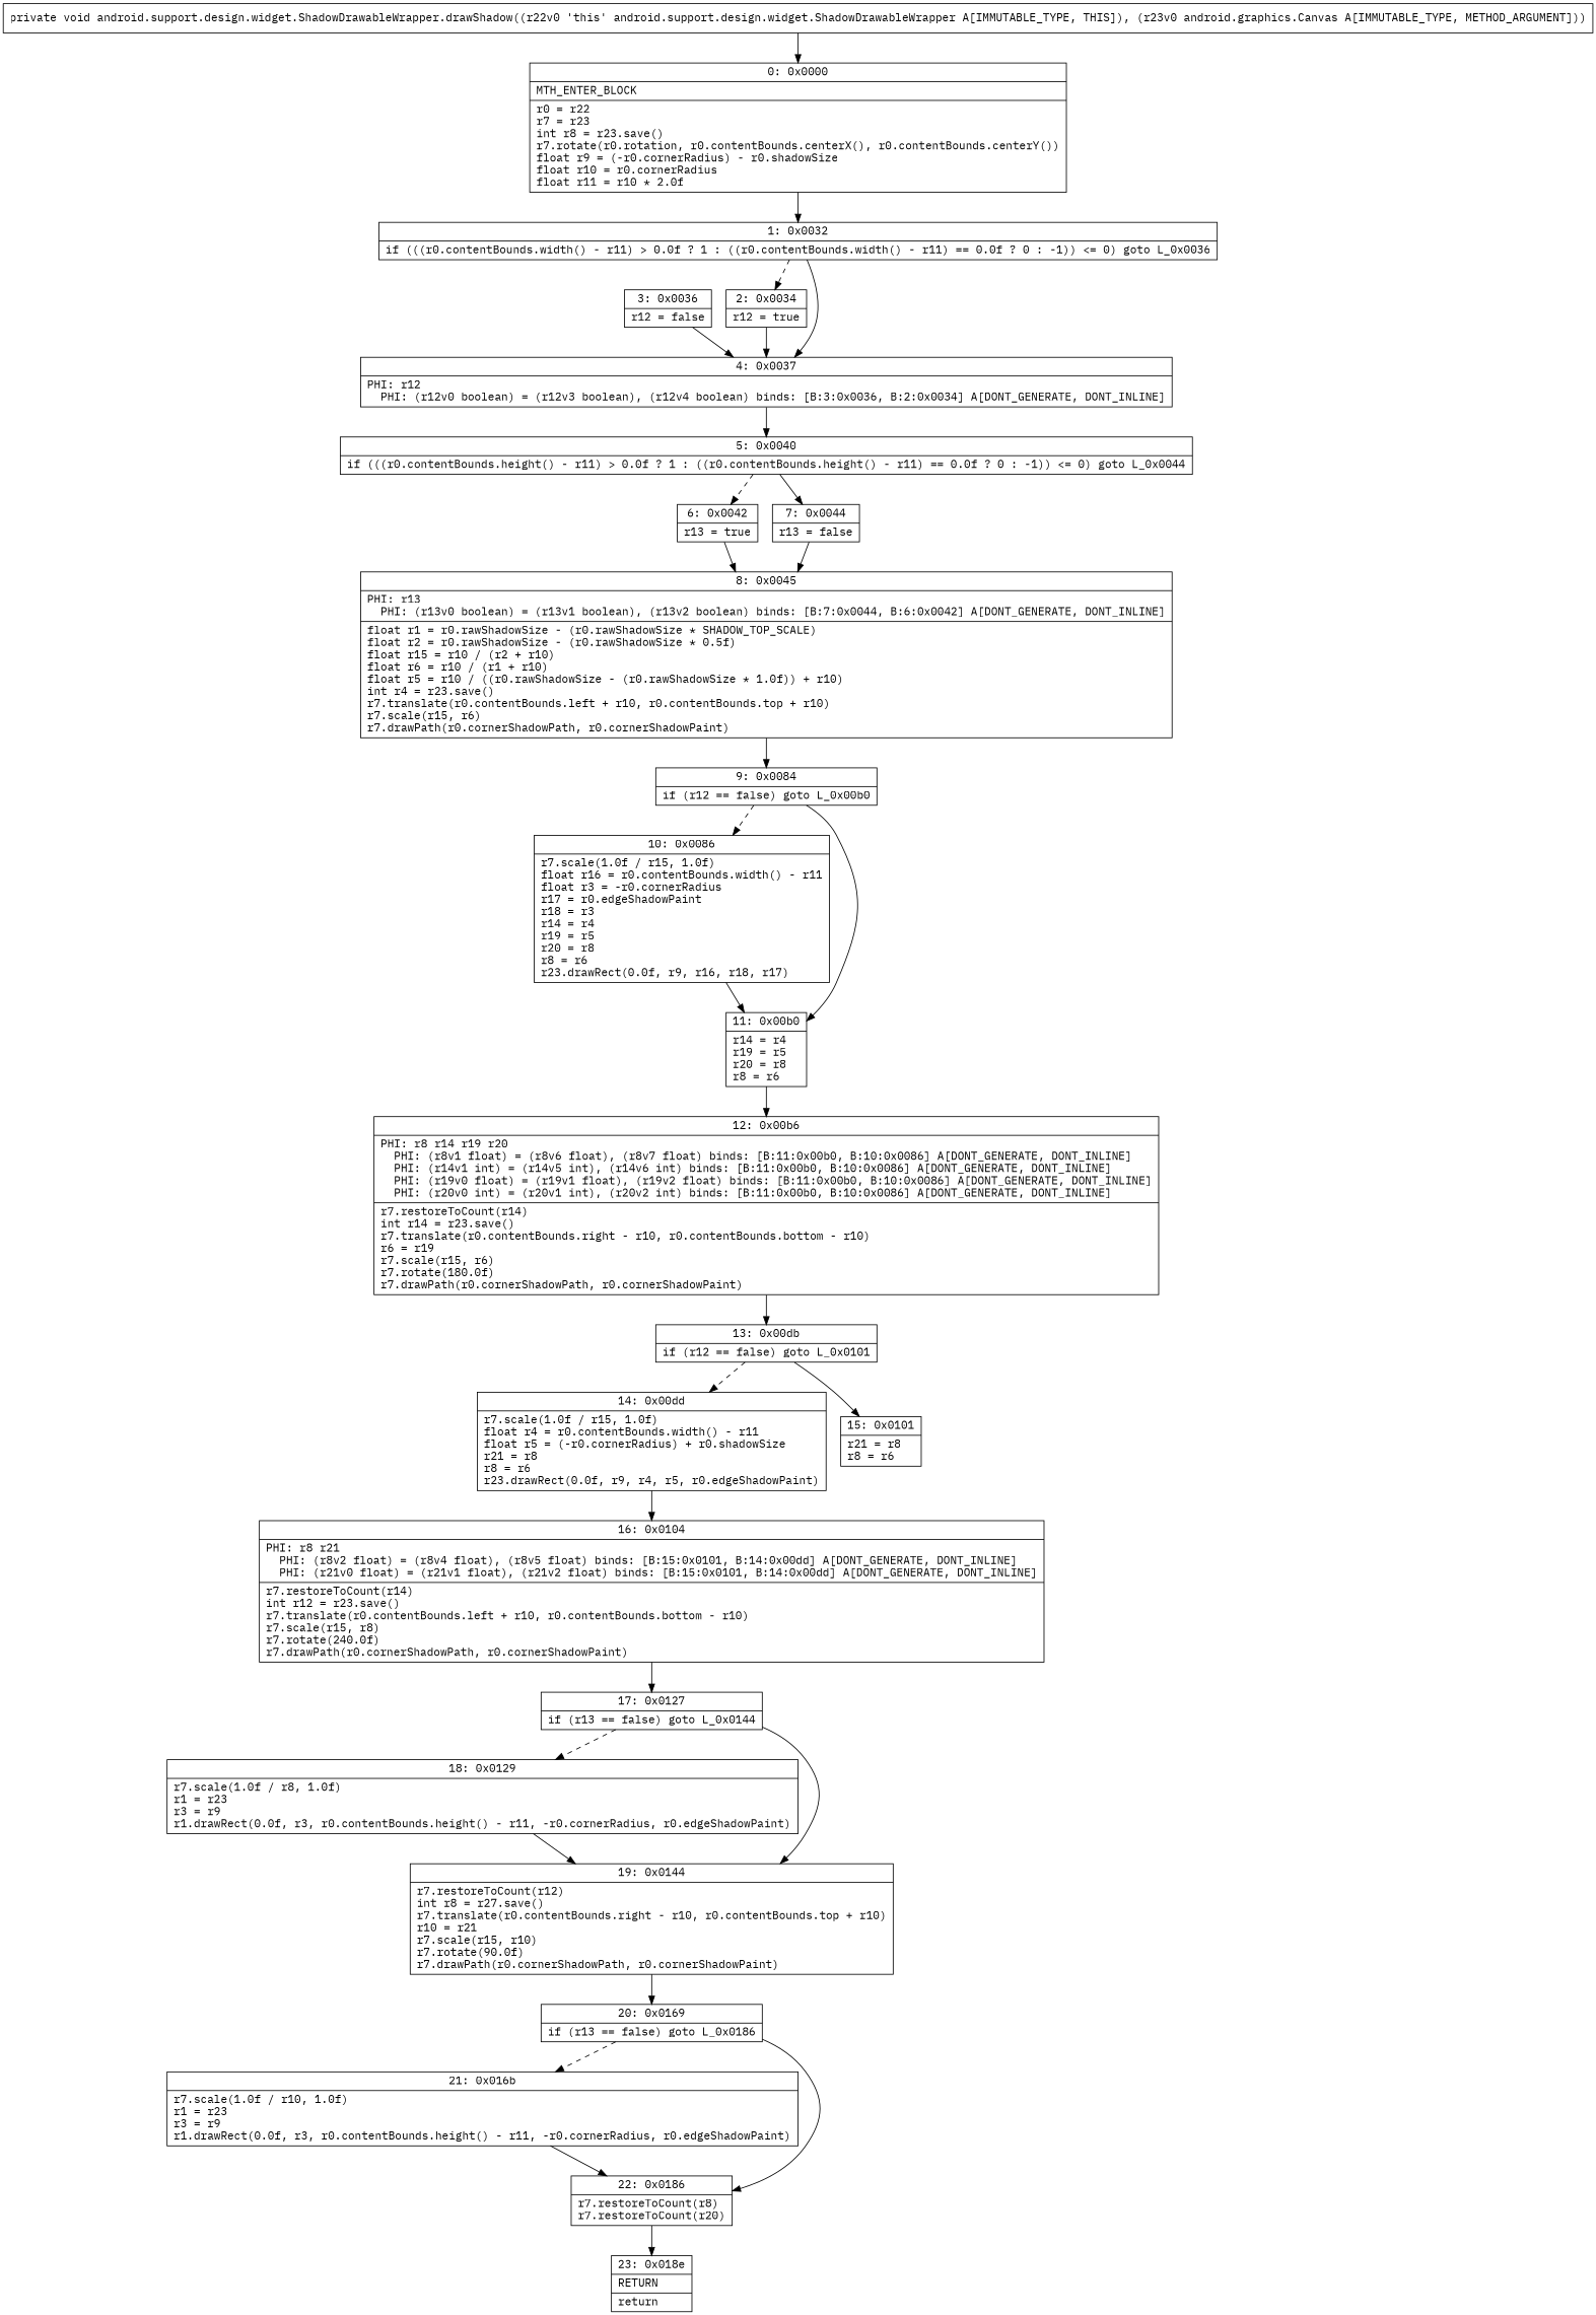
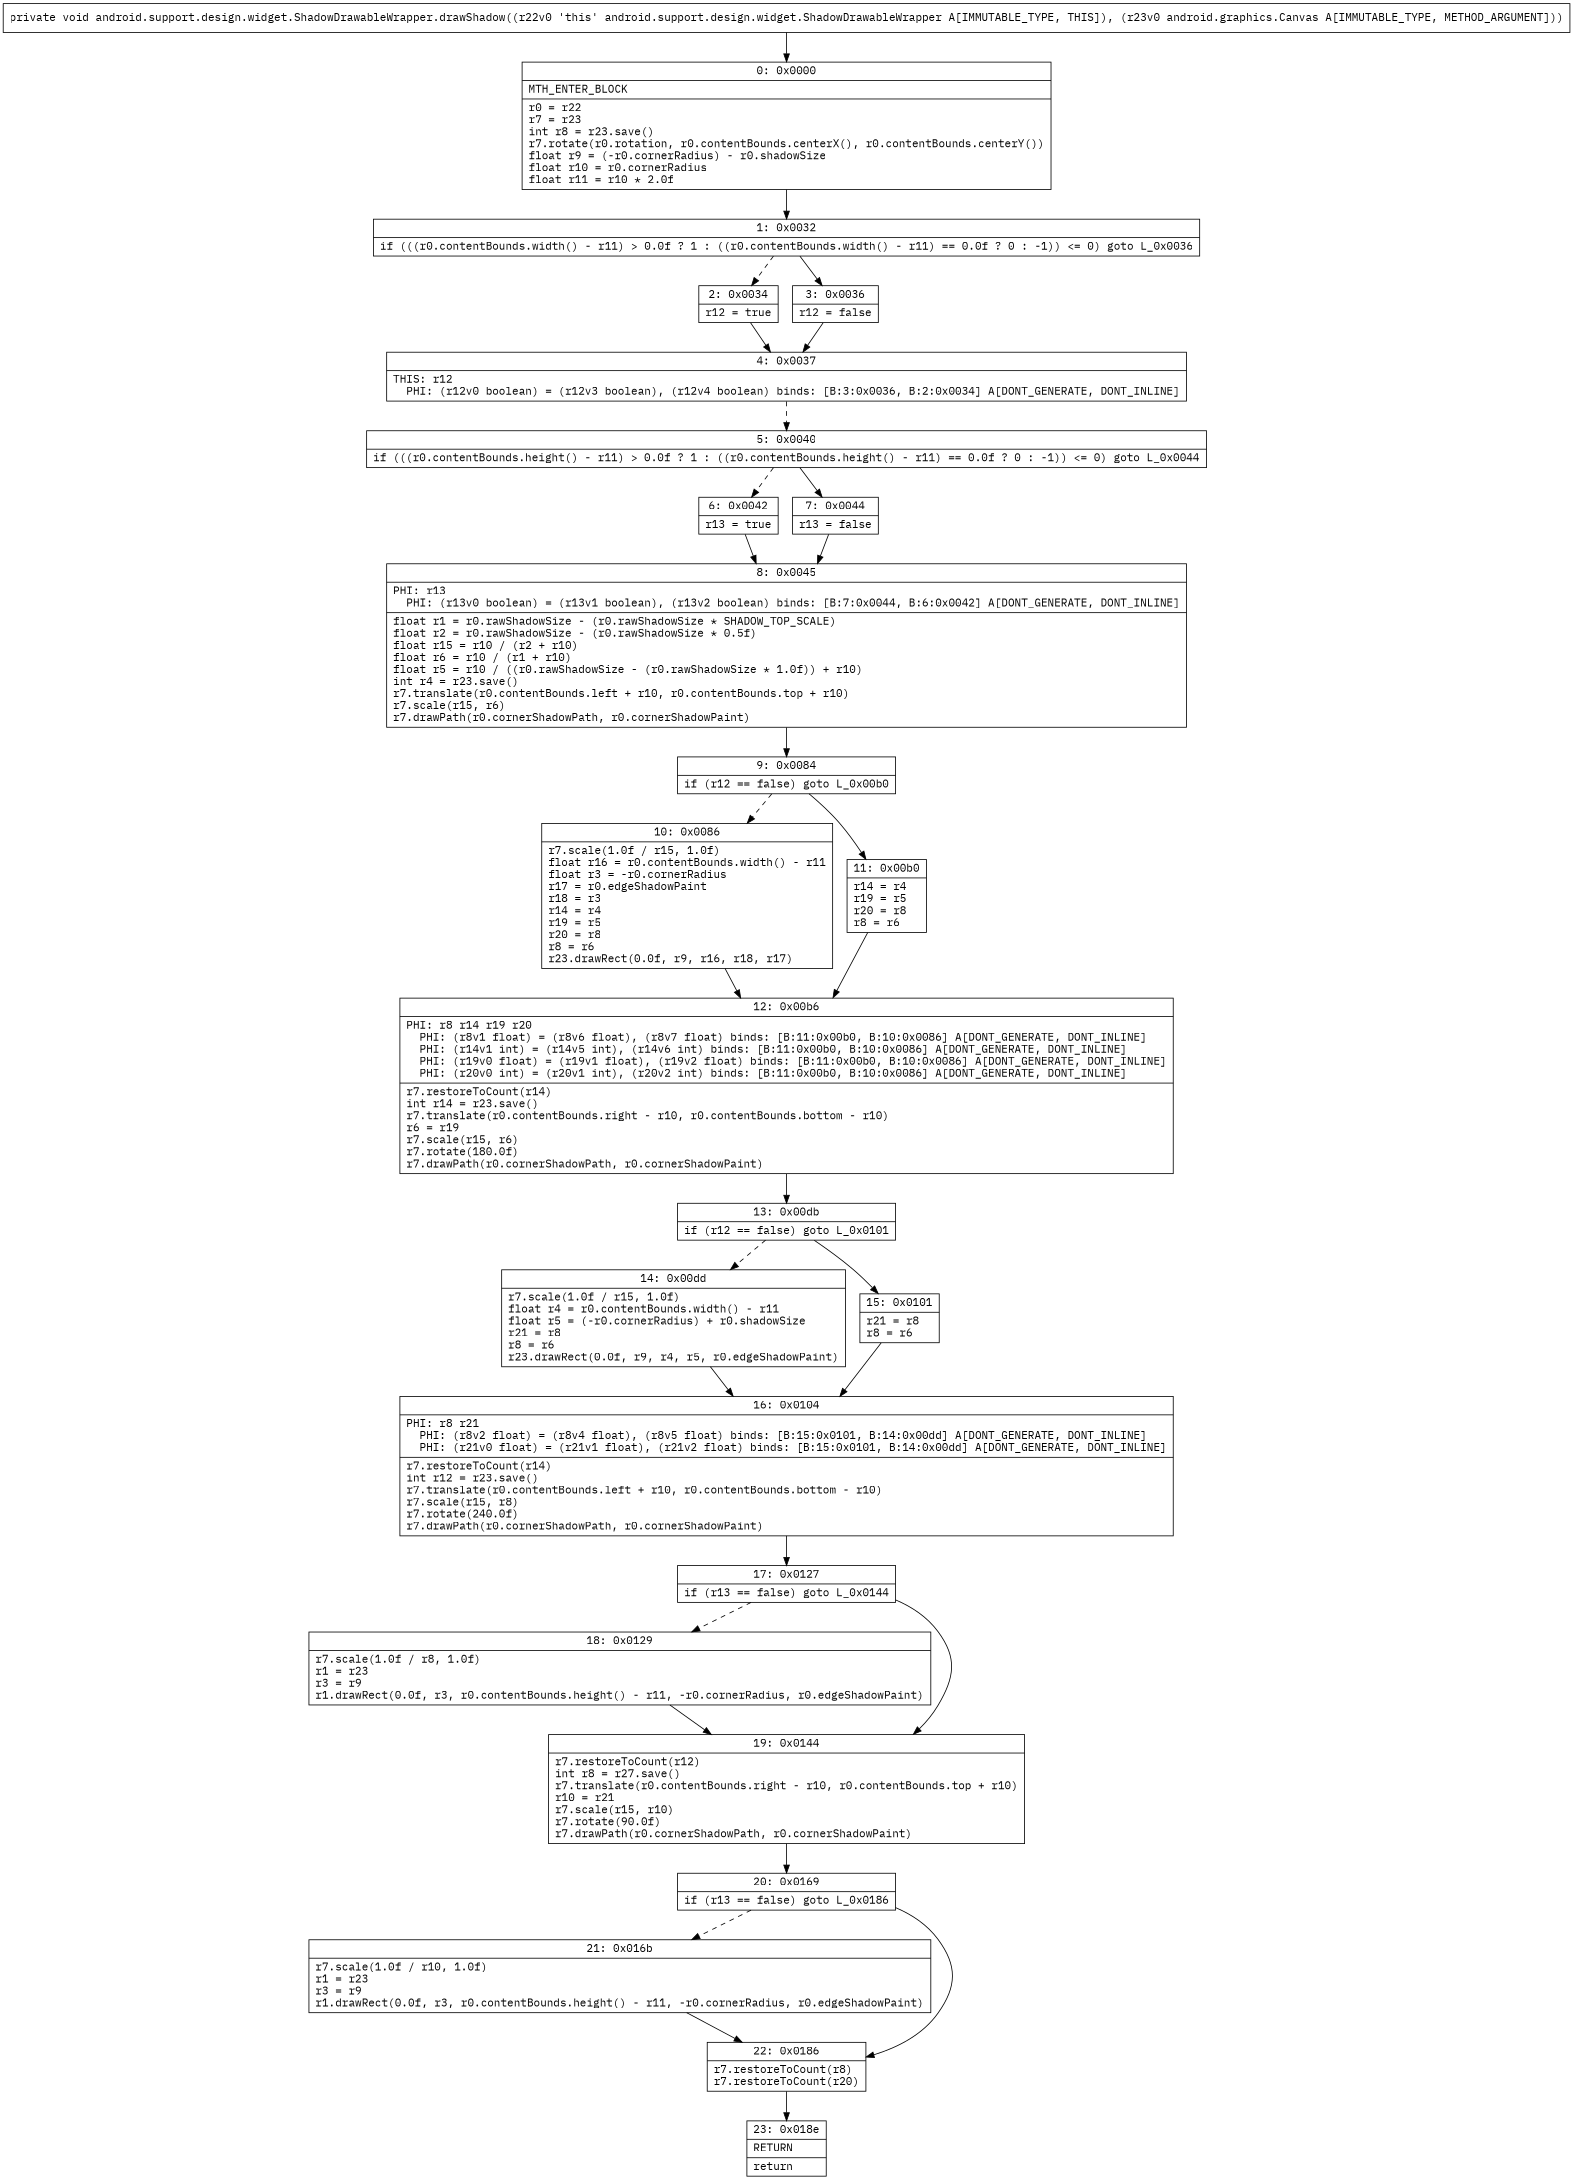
  digraph {
    fontname="IBM Plex Mono"
    node [fontname="IBM Plex Mono" shape=record]
    edge [fontname="IBM Plex Mono"]
    n1 [label="{0\:\ 0x0000|MTH_ENTER_BLOCK\l|r0 = r22\lr7 = r23\lint r8 = r23.save()\lr7.rotate(r0.rotation, r0.contentBounds.centerX(), r0.contentBounds.centerY())\lfloat r9 = (\-r0.cornerRadius) \- r0.shadowSize\lfloat r10 = r0.cornerRadius\lfloat r11 = r10 * 2.0f\l}"]
    n2 [label="{1\:\ 0x0032|if (((r0.contentBounds.width() \- r11) \> 0.0f ? 1 : ((r0.contentBounds.width() \- r11) == 0.0f ? 0 : \-1)) \<= 0) goto L_0x0036\l}"]
    n3 [label="{2\:\ 0x0034|r12 = true\l}"]
    n4 [label="{3\:\ 0x0036|r12 = false\l}"]
-   n5 [label="{4\:\ 0x0037|PHI: r12 \l  PHI: (r12v0 boolean) = (r12v3 boolean), (r12v4 boolean) binds: [B:3:0x0036, B:2:0x0034] A[DONT_GENERATE, DONT_INLINE]\l}"]
+   n5 [label="{4\:\ 0x0037|THIS: r12 \l  PHI: (r12v0 boolean) = (r12v3 boolean), (r12v4 boolean) binds: [B:3:0x0036, B:2:0x0034] A[DONT_GENERATE, DONT_INLINE]\l}"]
    n6 [label="{5\:\ 0x0040|if (((r0.contentBounds.height() \- r11) \> 0.0f ? 1 : ((r0.contentBounds.height() \- r11) == 0.0f ? 0 : \-1)) \<= 0) goto L_0x0044\l}"]
    n7 [label="{6\:\ 0x0042|r13 = true\l}"]
    n8 [label="{7\:\ 0x0044|r13 = false\l}"]
    n9 [label="{8\:\ 0x0045|PHI: r13 \l  PHI: (r13v0 boolean) = (r13v1 boolean), (r13v2 boolean) binds: [B:7:0x0044, B:6:0x0042] A[DONT_GENERATE, DONT_INLINE]\l|float r1 = r0.rawShadowSize \- (r0.rawShadowSize * SHADOW_TOP_SCALE)\lfloat r2 = r0.rawShadowSize \- (r0.rawShadowSize * 0.5f)\lfloat r15 = r10 \/ (r2 + r10)\lfloat r6 = r10 \/ (r1 + r10)\lfloat r5 = r10 \/ ((r0.rawShadowSize \- (r0.rawShadowSize * 1.0f)) + r10)\lint r4 = r23.save()\lr7.translate(r0.contentBounds.left + r10, r0.contentBounds.top + r10)\lr7.scale(r15, r6)\lr7.drawPath(r0.cornerShadowPath, r0.cornerShadowPaint)\l}"]
    n10 [label="{9\:\ 0x0084|if (r12 == false) goto L_0x00b0\l}"]
    n11 [label="{10\:\ 0x0086|r7.scale(1.0f \/ r15, 1.0f)\lfloat r16 = r0.contentBounds.width() \- r11\lfloat r3 = \-r0.cornerRadius\lr17 = r0.edgeShadowPaint\lr18 = r3\lr14 = r4\lr19 = r5\lr20 = r8\lr8 = r6\lr23.drawRect(0.0f, r9, r16, r18, r17)\l}"]
    n12 [label="{11\:\ 0x00b0|r14 = r4\lr19 = r5\lr20 = r8\lr8 = r6\l}"]
    n13 [label="{12\:\ 0x00b6|PHI: r8 r14 r19 r20 \l  PHI: (r8v1 float) = (r8v6 float), (r8v7 float) binds: [B:11:0x00b0, B:10:0x0086] A[DONT_GENERATE, DONT_INLINE]\l  PHI: (r14v1 int) = (r14v5 int), (r14v6 int) binds: [B:11:0x00b0, B:10:0x0086] A[DONT_GENERATE, DONT_INLINE]\l  PHI: (r19v0 float) = (r19v1 float), (r19v2 float) binds: [B:11:0x00b0, B:10:0x0086] A[DONT_GENERATE, DONT_INLINE]\l  PHI: (r20v0 int) = (r20v1 int), (r20v2 int) binds: [B:11:0x00b0, B:10:0x0086] A[DONT_GENERATE, DONT_INLINE]\l|r7.restoreToCount(r14)\lint r14 = r23.save()\lr7.translate(r0.contentBounds.right \- r10, r0.contentBounds.bottom \- r10)\lr6 = r19\lr7.scale(r15, r6)\lr7.rotate(180.0f)\lr7.drawPath(r0.cornerShadowPath, r0.cornerShadowPaint)\l}"]
    n14 [label="{13\:\ 0x00db|if (r12 == false) goto L_0x0101\l}"]
    n15 [label="{14\:\ 0x00dd|r7.scale(1.0f \/ r15, 1.0f)\lfloat r4 = r0.contentBounds.width() \- r11\lfloat r5 = (\-r0.cornerRadius) + r0.shadowSize\lr21 = r8\lr8 = r6\lr23.drawRect(0.0f, r9, r4, r5, r0.edgeShadowPaint)\l}"]
    n16 [label="{15\:\ 0x0101|r21 = r8\lr8 = r6\l}"]
    n17 [label="{16\:\ 0x0104|PHI: r8 r21 \l  PHI: (r8v2 float) = (r8v4 float), (r8v5 float) binds: [B:15:0x0101, B:14:0x00dd] A[DONT_GENERATE, DONT_INLINE]\l  PHI: (r21v0 float) = (r21v1 float), (r21v2 float) binds: [B:15:0x0101, B:14:0x00dd] A[DONT_GENERATE, DONT_INLINE]\l|r7.restoreToCount(r14)\lint r12 = r23.save()\lr7.translate(r0.contentBounds.left + r10, r0.contentBounds.bottom \- r10)\lr7.scale(r15, r8)\lr7.rotate(240.0f)\lr7.drawPath(r0.cornerShadowPath, r0.cornerShadowPaint)\l}"]
    n18 [label="{17\:\ 0x0127|if (r13 == false) goto L_0x0144\l}"]
    n19 [label="{18\:\ 0x0129|r7.scale(1.0f \/ r8, 1.0f)\lr1 = r23\lr3 = r9\lr1.drawRect(0.0f, r3, r0.contentBounds.height() \- r11, \-r0.cornerRadius, r0.edgeShadowPaint)\l}"]
    n20 [label="{19\:\ 0x0144|r7.restoreToCount(r12)\lint r8 = r27.save()\lr7.translate(r0.contentBounds.right \- r10, r0.contentBounds.top + r10)\lr10 = r21\lr7.scale(r15, r10)\lr7.rotate(90.0f)\lr7.drawPath(r0.cornerShadowPath, r0.cornerShadowPaint)\l}"]
    n21 [label="{20\:\ 0x0169|if (r13 == false) goto L_0x0186\l}"]
    n22 [label="{21\:\ 0x016b|r7.scale(1.0f \/ r10, 1.0f)\lr1 = r23\lr3 = r9\lr1.drawRect(0.0f, r3, r0.contentBounds.height() \- r11, \-r0.cornerRadius, r0.edgeShadowPaint)\l}"]
    n23 [label="{22\:\ 0x0186|r7.restoreToCount(r8)\lr7.restoreToCount(r20)\l}"]
    n24 [label="{23\:\ 0x018e|RETURN\l|return\l}"]
    n25 [label="{private void android.support.design.widget.ShadowDrawableWrapper.drawShadow((r22v0 'this' android.support.design.widget.ShadowDrawableWrapper A[IMMUTABLE_TYPE, THIS]), (r23v0 android.graphics.Canvas A[IMMUTABLE_TYPE, METHOD_ARGUMENT])) }"]
    n1 -> n2
    n2 -> n3 [style=dashed]
-   n2 -> n5
+   n2 -> n4
    n3 -> n5
    n4 -> n5
-   n5 -> n6
+   n5 -> n6 [style=dashed]
    n6 -> n7 [style=dashed]
    n6 -> n8
    n7 -> n9
    n8 -> n9
    n9 -> n10
    n10 -> n11 [style=dashed]
    n10 -> n12
-   n11 -> n12
+   n11 -> n13
    n12 -> n13
    n13 -> n14
    n14 -> n15 [style=dashed]
    n14 -> n16
    n15 -> n17
+   n16 -> n17
    n17 -> n18
    n18 -> n19 [style=dashed]
    n18 -> n20
    n19 -> n20
    n20 -> n21
    n21 -> n22 [style=dashed]
    n21 -> n23
    n22 -> n23
    n23 -> n24
    n25 -> n1
  }
